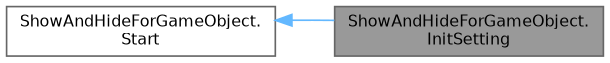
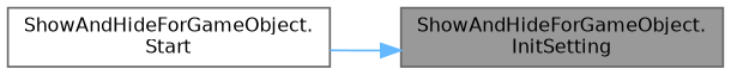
  digraph {
    rankdir=RL
    node [fontname=Helvetica fontsize=10 shape=box style=filled]
    n1 [color=gray40 fillcolor=grey60 fontcolor=black height=0.2 label="ShowAndHideForGameObject.\lInitSetting" width=0.4]
    n2 [color=grey40 fillcolor=white height=0.2 label="ShowAndHideForGameObject.\lStart" width=0.4]
-   n2 -> n1 [color=steelblue1 dir=back fontname=Helvetica fontsize=10 labelfontname=Helvetica labelfontsize=10 style=solid]
+   n1 -> n2 [color=steelblue1 dir=back fontname=Helvetica fontsize=10 labelfontname=Helvetica labelfontsize=10 style=solid]
  }
